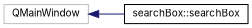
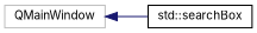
  digraph {
    rankdir=LR
    fontname=Inter
    node [fillcolor=white fontname=Inter fontsize=10 shape=record style=filled]
    n1 [color=grey75 height=0.2 label=QMainWindow width=0.4]
-   n2 [color=black height=0.2 label="searchBox::searchBox" width=0.4]
+   n2 [color=black height=0.2 label="std::searchBox" width=0.4]
    n1 -> n2 [color=midnightblue dir=back fontname=Inter fontsize=10 labelfontname=Helvetica labelfontsize=10 style=solid]
  }
